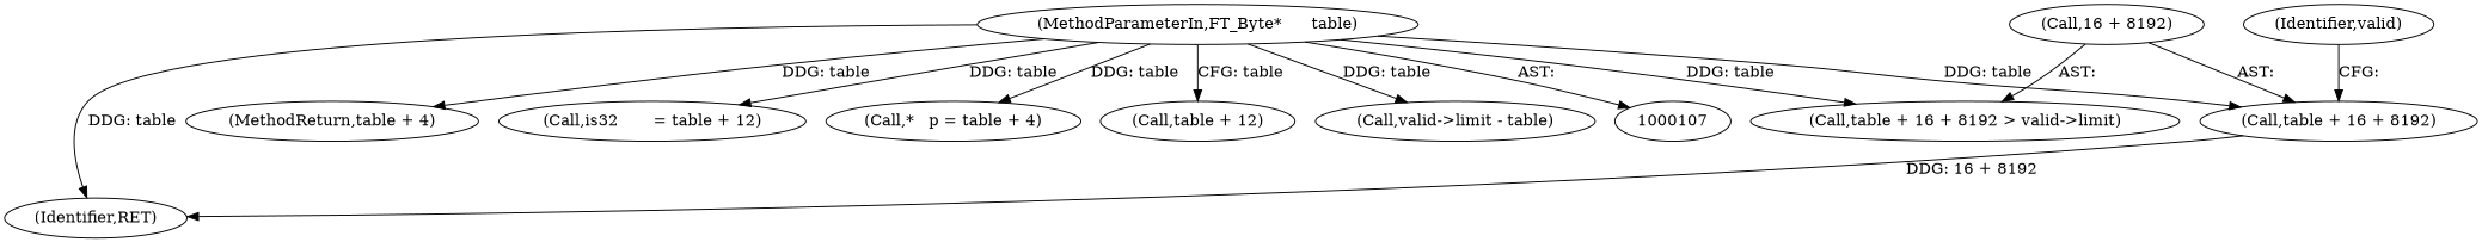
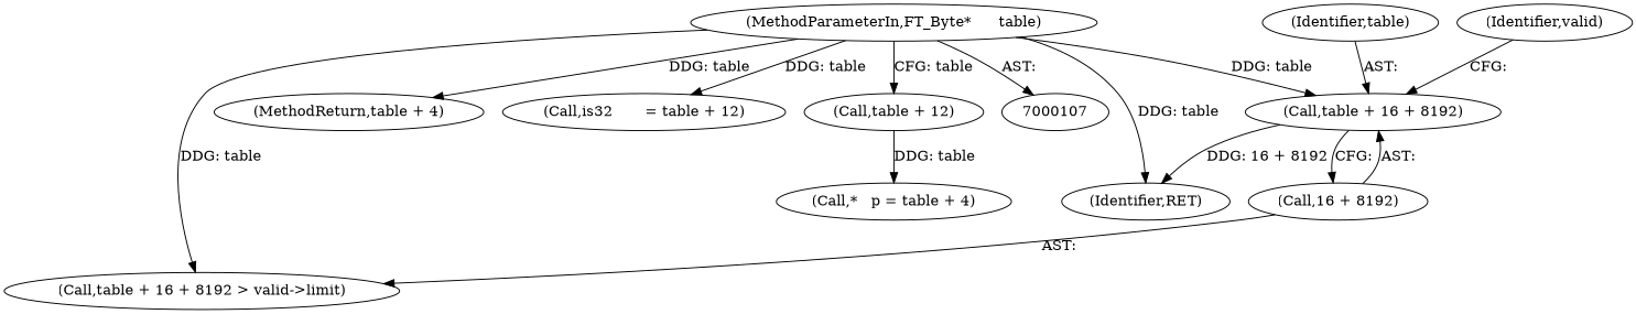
  digraph {
    n1 [label="(Call,table + 16 + 8192)"]
    n2 [label="(Identifier,RET)"]
    n3 [label="(Call,16 + 8192)"]
    n4 [label="(Call,table + 16 + 8192 > valid->limit)"]
    n5 [label="(MethodParameterIn,FT_Byte*      table)"]
    n6 [label="(MethodReturn,table + 4)"]
    n7 [label="(Call,is32       = table + 12)"]
    n8 [label="(Call,*   p = table + 4)"]
    n9 [label="(Call,table + 12)"]
-   n10 [label="(Call,valid->limit - table)"]
-   1000107
+   1000107 [label=7000107]
+   n12 [label="(Identifier,table)"]
    n13 [label="(Identifier,valid)"]
    n1 -> n2 [label="DDG: 16 + 8192"]
+   n1 -> n3 [label="CFG: "]
    n3 -> n1 [label="AST: "]
    n3 -> n4 [label="AST: "]
    n5 -> n1 [label="DDG: table"]
    n5 -> n2 [label="DDG: table"]
    n5 -> n4 [label="DDG: table"]
    n5 -> n6 [label="DDG: table"]
    n5 -> n7 [label="DDG: table"]
-   n5 -> n8 [label="DDG: table"]
+   n9 -> n8 [label="DDG: table"]
    n5 -> n9 [label="CFG: table"]
-   n5 -> n10 [label="DDG: table"]
    n5 -> 1000107 [label="AST: "]
+   n12 -> n1 [label="AST: "]
    n13 -> n1 [label="CFG: "]
  }
